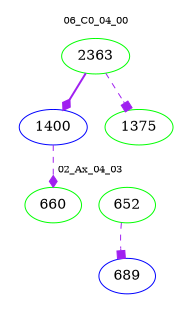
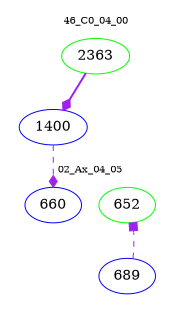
  digraph {
    node [color=green]
    edge [arrowhead=box color=purple style=dashed]
    n1 [label=652]
-   n2 [label=660]
+   n2 [color=blue label=660]
    n3 [color=blue label=689]
    n4 [label=2363]
    n5 [color=blue label=1400]
-   n6 [label=1375]
    subgraph cluster_1 {
      color=white
      fontsize=10
-     label="02_Ax_04_03"
+     label="02_Ax_04_05"
      n1
      n2
      n3
    }
    subgraph cluster_2 {
      color=white
      fontsize=10
-     label="06_C0_04_00"
+     label="46_C0_04_00"
      n4
      n5
-     n6
    }
-   n1 -> n3
+   n3 -> n1
    n4 -> n5 [arrowhead=diamond style=bold]
-   n4 -> n6
    n5 -> n2 [arrowhead=diamond]
  }
